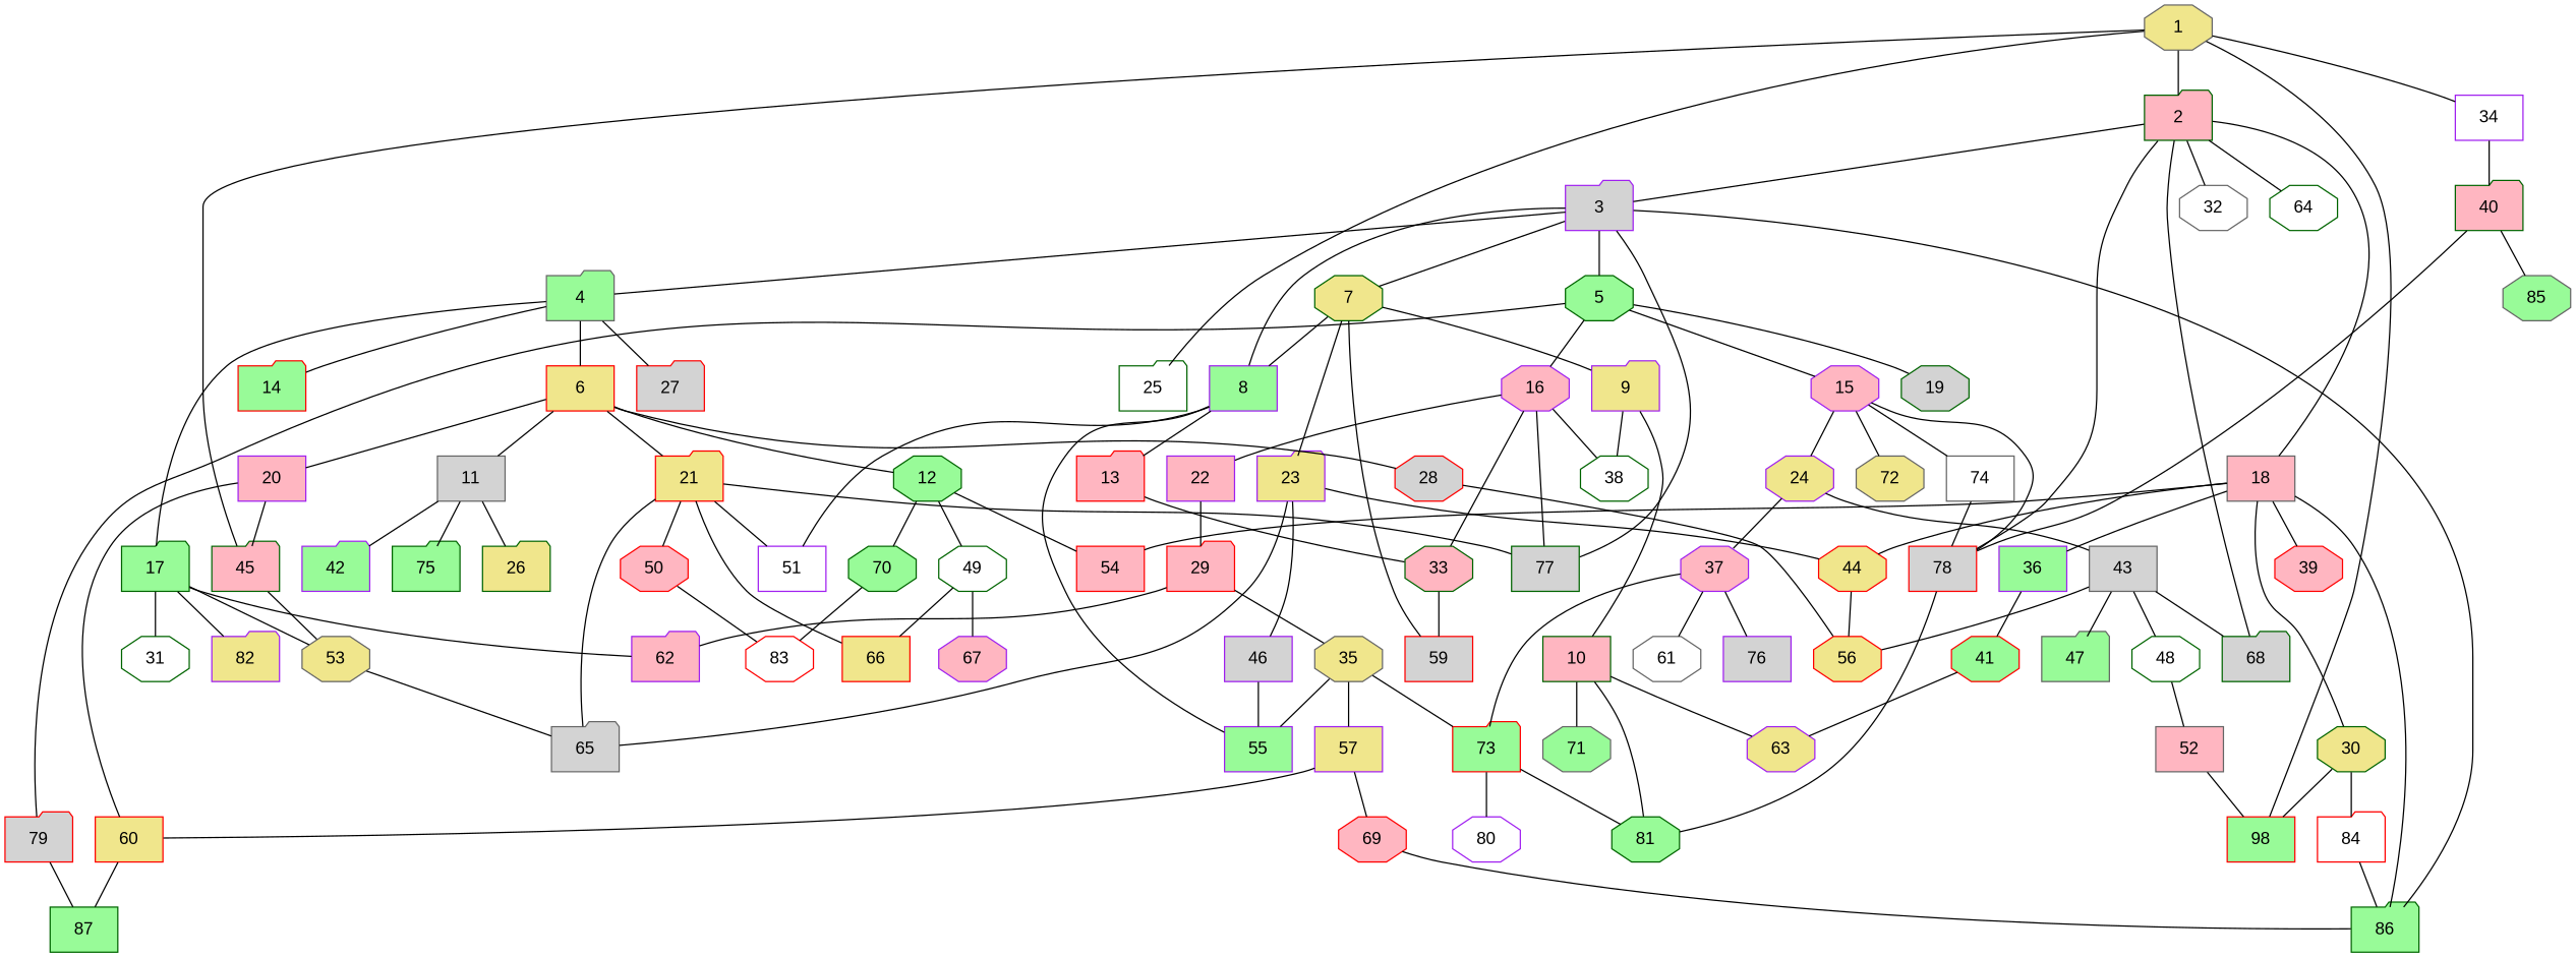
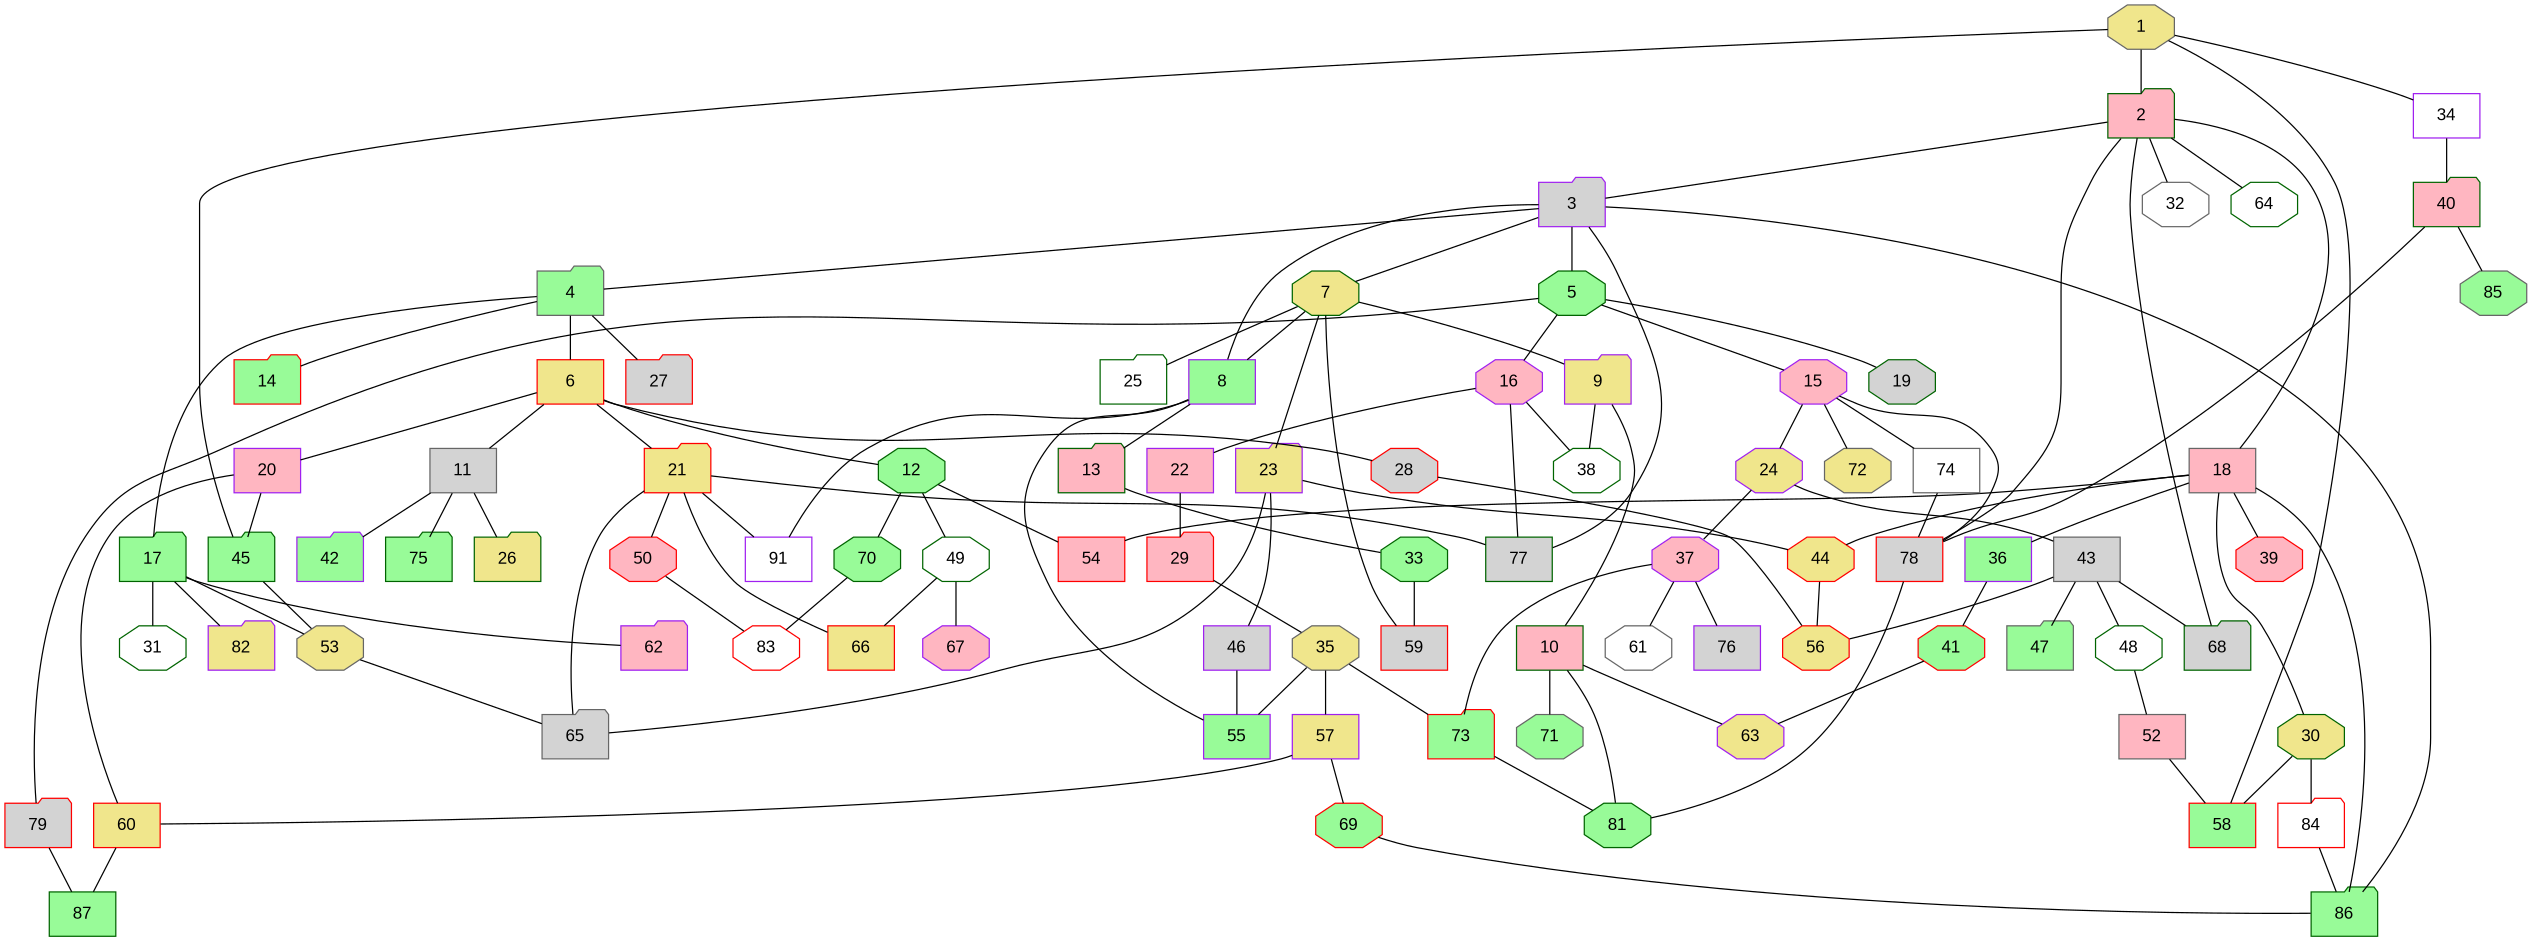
  graph {
    fontname="Liberation Sans"
    node [color=darkgreen fillcolor=palegreen fontname="Liberation Sans" shape=octagon style=filled]
    edge [fontname="Liberation Sans"]
    1 [color=gray40 fillcolor=khaki]
    2 [fillcolor=lightpink shape=folder]
    25 [fillcolor=white shape=folder]
    34 [color=purple fillcolor=white shape=box]
-   45 [fillcolor=lightpink shape=folder]
-   58 [color=red shape=box label=98]
+   45 [shape=folder]
+   58 [color=red shape=box]
    3 [color=purple fillcolor=lightgrey shape=folder]
    18 [color=gray40 fillcolor=lightpink shape=box]
    32 [color=gray40 fillcolor=white]
    64 [fillcolor=white]
    68 [fillcolor=lightgrey shape=folder]
    78 [color=red fillcolor=lightgrey shape=box]
    40 [fillcolor=lightpink shape=folder]
    53 [color=gray40 fillcolor=khaki]
    4 [color=gray40 shape=folder]
    5
    7 [fillcolor=khaki]
    8 [color=purple shape=box]
    77 [fillcolor=lightgrey shape=box]
    86 [shape=folder]
    54 [color=red fillcolor=lightpink shape=box]
    30 [fillcolor=khaki]
    36 [color=purple shape=box]
    39 [color=red fillcolor=lightpink]
    44 [color=red fillcolor=khaki]
    81
    6 [color=red fillcolor=khaki shape=box]
    14 [color=red shape=folder]
    17 [shape=folder]
    27 [color=red fillcolor=lightgrey shape=folder]
    15 [color=purple fillcolor=lightpink]
    16 [color=purple fillcolor=lightpink]
    19 [fillcolor=lightgrey]
    79 [color=red fillcolor=lightgrey shape=folder]
    9 [color=purple fillcolor=khaki shape=folder]
    23 [color=purple fillcolor=khaki shape=folder]
    59 [color=red fillcolor=lightgrey shape=box]
-   13 [color=red fillcolor=lightpink shape=folder]
-   51 [color=purple fillcolor=white shape=box]
+   13 [fillcolor=lightpink shape=folder]
+   51 [color=purple fillcolor=white shape=box label=91]
    55 [color=purple shape=box]
    11 [color=gray40 fillcolor=lightgrey shape=box]
    12
    20 [color=purple fillcolor=lightpink shape=box]
    21 [color=red fillcolor=khaki shape=folder]
    28 [color=red fillcolor=lightgrey]
    31 [fillcolor=white]
    62 [color=purple fillcolor=lightpink shape=folder]
    82 [color=purple fillcolor=khaki shape=folder]
    24 [color=purple fillcolor=khaki]
    72 [color=gray40 fillcolor=khaki]
    74 [color=gray40 fillcolor=white shape=box]
    38 [fillcolor=white]
-   33 [fillcolor=lightpink]
+   33
    22 [color=purple fillcolor=lightpink shape=box]
    87 [shape=box]
    26 [fillcolor=khaki shape=folder]
    42 [color=purple shape=folder]
    75 [shape=folder]
    49 [fillcolor=white]
    70
    60 [color=red fillcolor=khaki shape=box]
    50 [color=red fillcolor=lightpink]
    65 [color=gray40 fillcolor=lightgrey shape=folder]
    66 [color=red fillcolor=khaki shape=box]
    56 [color=red fillcolor=khaki]
    10 [fillcolor=lightpink shape=box]
    46 [color=purple fillcolor=lightgrey shape=box]
    63 [color=purple fillcolor=khaki]
    71 [color=gray40]
    67 [color=purple fillcolor=lightpink]
    83 [color=red fillcolor=white]
    37 [color=purple fillcolor=lightpink]
    43 [color=gray40 fillcolor=lightgrey shape=box]
    29 [color=red fillcolor=lightpink shape=folder]
    84 [color=red fillcolor=white shape=folder]
    41 [color=red]
    35 [color=gray40 fillcolor=khaki]
    73 [color=red shape=folder]
    61 [color=gray40 fillcolor=white]
    76 [color=purple fillcolor=lightgrey shape=box]
    47 [color=gray40 shape=folder]
    48 [fillcolor=white]
    57 [color=purple fillcolor=khaki shape=box]
    85 [color=gray40]
-   69 [color=red fillcolor=lightpink]
-   80 [color=purple fillcolor=white]
+   69 [color=red]
    52 [color=gray40 fillcolor=lightpink shape=box]
    1 -- 2
-   1 -- 25
+   7 -- 25
    1 -- 34
    1 -- 45
    1 -- 58
    2 -- 3
    2 -- 18
    2 -- 32
    2 -- 64
    2 -- 68
    2 -- 78
    34 -- 40
    45 -- 53
    3 -- 4
    3 -- 5
    3 -- 7
    3 -- 8
    3 -- 77
    3 -- 86
    18 -- 86
    18 -- 54
    18 -- 30
    18 -- 36
    18 -- 39
    18 -- 44
    78 -- 81
    40 -- 78
    40 -- 85
    53 -- 65
    4 -- 6
    4 -- 14
    4 -- 17
    4 -- 27
    5 -- 15
    5 -- 16
    5 -- 19
    5 -- 79
    7 -- 8
    7 -- 9
    7 -- 23
    7 -- 59
    8 -- 13
    8 -- 51
    8 -- 55
    30 -- 58
    30 -- 84
    36 -- 41
    44 -- 56
    6 -- 11
    6 -- 12
    6 -- 20
    6 -- 21
    6 -- 28
    17 -- 53
    17 -- 31
    17 -- 62
    17 -- 82
    15 -- 78
    15 -- 24
    15 -- 72
    15 -- 74
    16 -- 77
    16 -- 38
-   16 -- 33
    16 -- 22
    79 -- 87
    9 -- 38
    9 -- 10
    23 -- 44
    23 -- 65
    23 -- 46
    13 -- 33
    11 -- 26
    11 -- 42
    11 -- 75
    12 -- 54
    12 -- 49
    12 -- 70
    20 -- 45
    20 -- 60
    21 -- 77
    21 -- 51
    21 -- 50
    21 -- 65
    21 -- 66
    28 -- 56
    24 -- 37
    24 -- 43
    74 -- 78
    33 -- 59
    22 -- 29
    49 -- 66
    49 -- 67
    70 -- 83
    60 -- 87
    50 -- 83
    10 -- 81
    10 -- 63
    10 -- 71
    46 -- 55
    37 -- 73
    37 -- 61
    37 -- 76
    43 -- 68
    43 -- 56
    43 -- 47
    43 -- 48
-   29 -- 62
    29 -- 35
    84 -- 86
    41 -- 63
    35 -- 55
    35 -- 73
    35 -- 57
    73 -- 81
-   73 -- 80
    48 -- 52
    57 -- 60
    57 -- 69
    69 -- 86
    52 -- 58
  }
